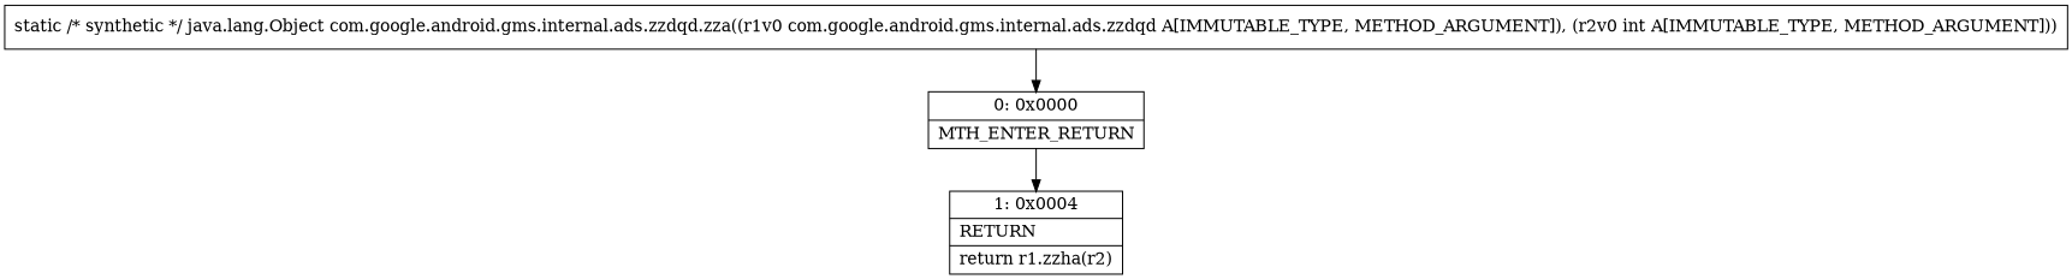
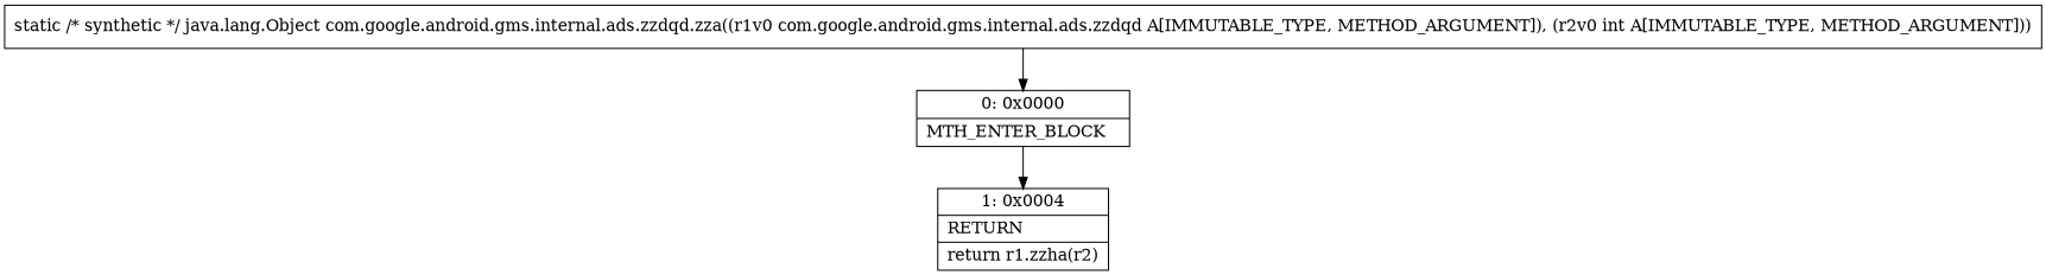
  digraph {
    node [shape=record]
-   n1 [label="{0\:\ 0x0000|MTH_ENTER_RETURN\l}"]
+   n1 [label="{0\:\ 0x0000|MTH_ENTER_BLOCK\l}"]
    n2 [label="{1\:\ 0x0004|RETURN\l|return r1.zzha(r2)\l}"]
    n3 [label="{static \/* synthetic *\/ java.lang.Object com.google.android.gms.internal.ads.zzdqd.zza((r1v0 com.google.android.gms.internal.ads.zzdqd A[IMMUTABLE_TYPE, METHOD_ARGUMENT]), (r2v0 int A[IMMUTABLE_TYPE, METHOD_ARGUMENT])) }"]
    n1 -> n2
    n3 -> n1
  }
